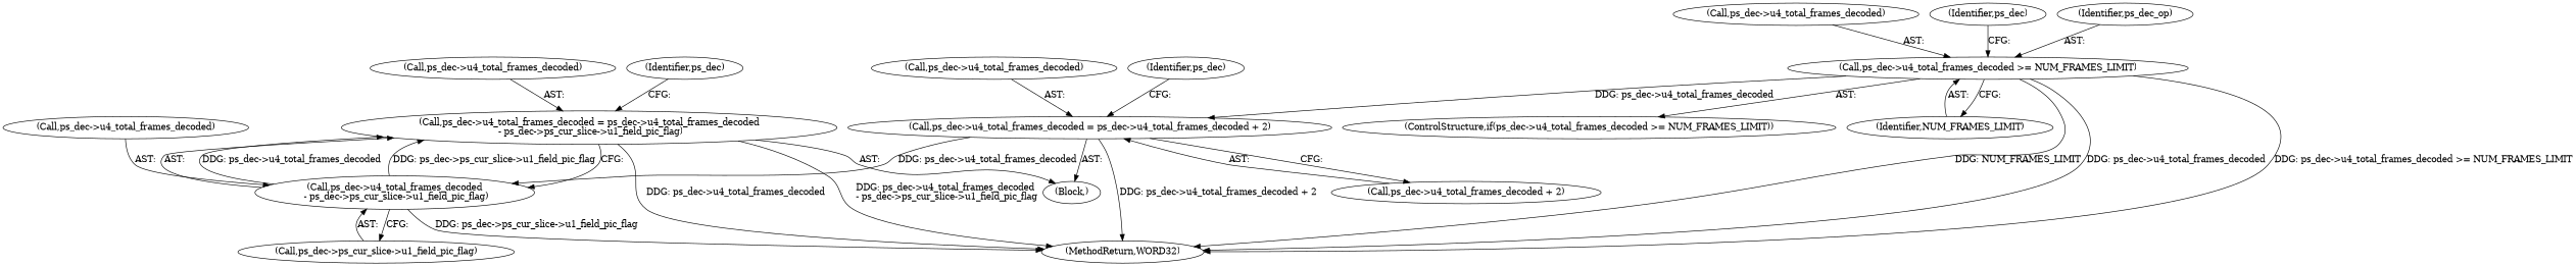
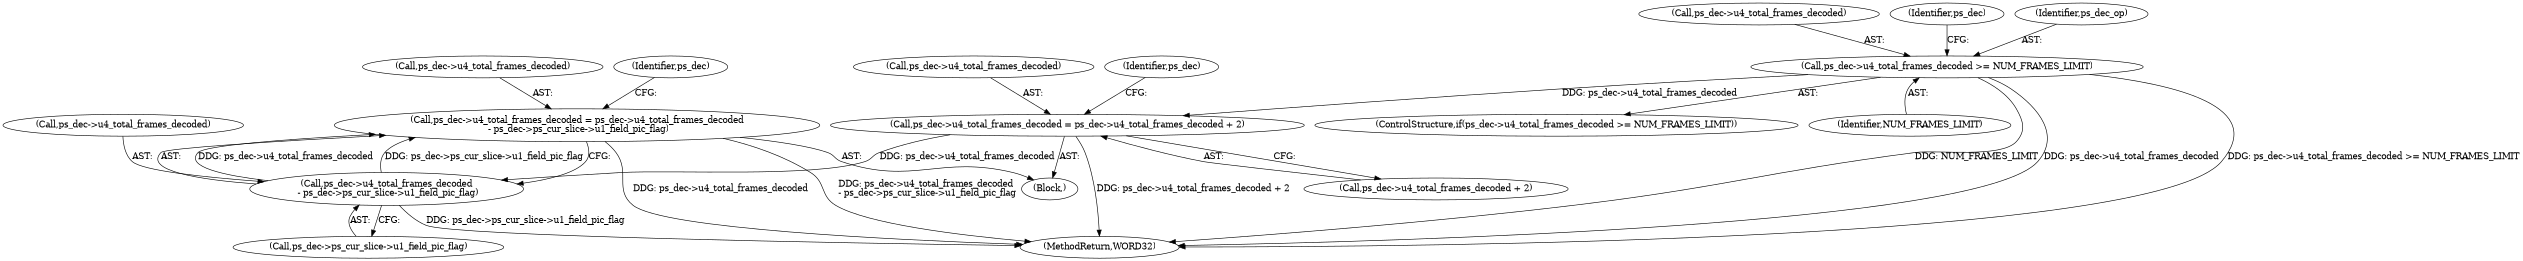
  digraph {
    n1 [label="(Call,ps_dec->u4_total_frames_decoded = ps_dec->u4_total_frames_decoded\n - ps_dec->ps_cur_slice->u1_field_pic_flag)"]
    n2 [label="(Call,ps_dec->u4_total_frames_decoded\n - ps_dec->ps_cur_slice->u1_field_pic_flag)"]
    n3 [label="(Block,)"]
    n4 [label="(MethodReturn,WORD32)"]
    n5 [label="(Call,ps_dec->ps_cur_slice->u1_field_pic_flag)"]
    n6 [label="(Call,ps_dec->u4_total_frames_decoded = ps_dec->u4_total_frames_decoded + 2)"]
    n7 [label="(Call,ps_dec->u4_total_frames_decoded + 2)"]
    n8 [label="(Call,ps_dec->u4_total_frames_decoded >= NUM_FRAMES_LIMIT)"]
    n9 [label="(ControlStructure,if(ps_dec->u4_total_frames_decoded >= NUM_FRAMES_LIMIT))"]
    n10 [label="(Identifier,NUM_FRAMES_LIMIT)"]
    n11 [label="(Call,ps_dec->u4_total_frames_decoded)"]
    n12 [label="(Identifier,ps_dec)"]
    n13 [label="(Call,ps_dec->u4_total_frames_decoded)"]
    n14 [label="(Identifier,ps_dec_op)"]
    n15 [label="(Identifier,ps_dec)"]
    n16 [label="(Identifier,ps_dec)"]
    n17 [label="(Call,ps_dec->u4_total_frames_decoded)"]
    n18 [label="(Call,ps_dec->u4_total_frames_decoded)"]
    n1 -> n2 [label="CFG: "]
    n1 -> n3 [label="AST: "]
    n1 -> n4 [label="DDG: ps_dec->u4_total_frames_decoded\n - ps_dec->ps_cur_slice->u1_field_pic_flag"]
    n1 -> n4 [label="DDG: ps_dec->u4_total_frames_decoded"]
    n2 -> n1 [label="AST: "]
    n2 -> n1 [label="DDG: ps_dec->u4_total_frames_decoded"]
    n2 -> n1 [label="DDG: ps_dec->ps_cur_slice->u1_field_pic_flag"]
    n2 -> n4 [label="DDG: ps_dec->ps_cur_slice->u1_field_pic_flag"]
    n2 -> n5 [label="CFG: "]
    n5 -> n2 [label="AST: "]
    n6 -> n2 [label="DDG: ps_dec->u4_total_frames_decoded"]
    n6 -> n3 [label="AST: "]
    n6 -> n4 [label="DDG: ps_dec->u4_total_frames_decoded + 2"]
    n6 -> n7 [label="CFG: "]
    n7 -> n6 [label="AST: "]
    n8 -> n4 [label="DDG: NUM_FRAMES_LIMIT"]
    n8 -> n4 [label="DDG: ps_dec->u4_total_frames_decoded"]
    n8 -> n4 [label="DDG: ps_dec->u4_total_frames_decoded >= NUM_FRAMES_LIMIT"]
    n8 -> n6 [label="DDG: ps_dec->u4_total_frames_decoded"]
    n8 -> n9 [label="AST: "]
-   n8 -> n10 [label="CFG: "]
    n10 -> n8 [label="AST: "]
    n11 -> n8 [label="AST: "]
    n12 -> n8 [label="CFG: "]
    n13 -> n6 [label="AST: "]
    n14 -> n8 [label="AST: "]
    n15 -> n1 [label="CFG: "]
    n16 -> n6 [label="CFG: "]
    n17 -> n2 [label="AST: "]
    n18 -> n1 [label="AST: "]
  }
